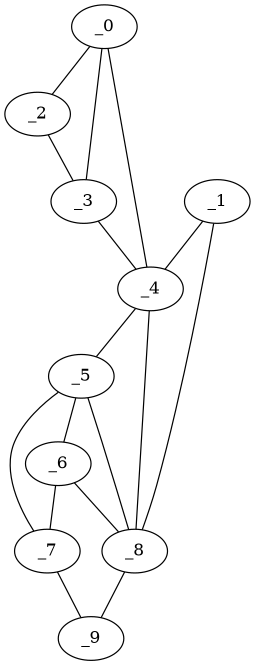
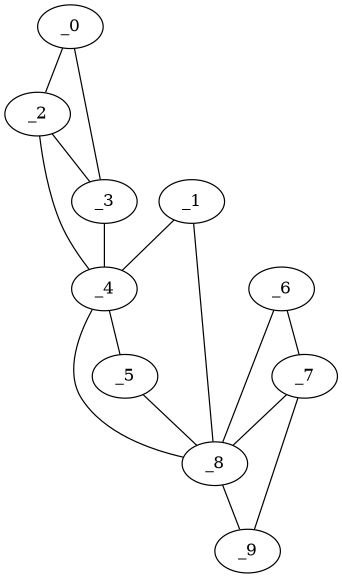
  graph {
    node [x=3]
    edge [valence=2]
    _0 [y=59]
    _2 [x=18 y=50]
    _3 [x=26 y=45]
    _1 [y=63]
    _4 [x=40 y=42]
    _8 [x=123 y=62]
    _5 [x=89 y=38]
    _9 [x=127 y=56]
    _6 [x=102 y=41]
    _7 [x=109 y=44]
    _0 -- _2
    _0 -- _3 [valence=1]
    _2 -- _3
-   _0 -- _4
+   _2 -- _4
    _3 -- _4 [valence=1]
    _1 -- _4
    _1 -- _8
    _4 -- _8 [valence=1]
    _4 -- _5 [valence=1]
    _8 -- _9 [valence=1]
    _5 -- _8
-   _5 -- _6 [valence=1]
    _6 -- _8
    _6 -- _7 [valence=1]
-   _7 -- _5
+   _7 -- _8
    _7 -- _9 [valence=1]
  }
